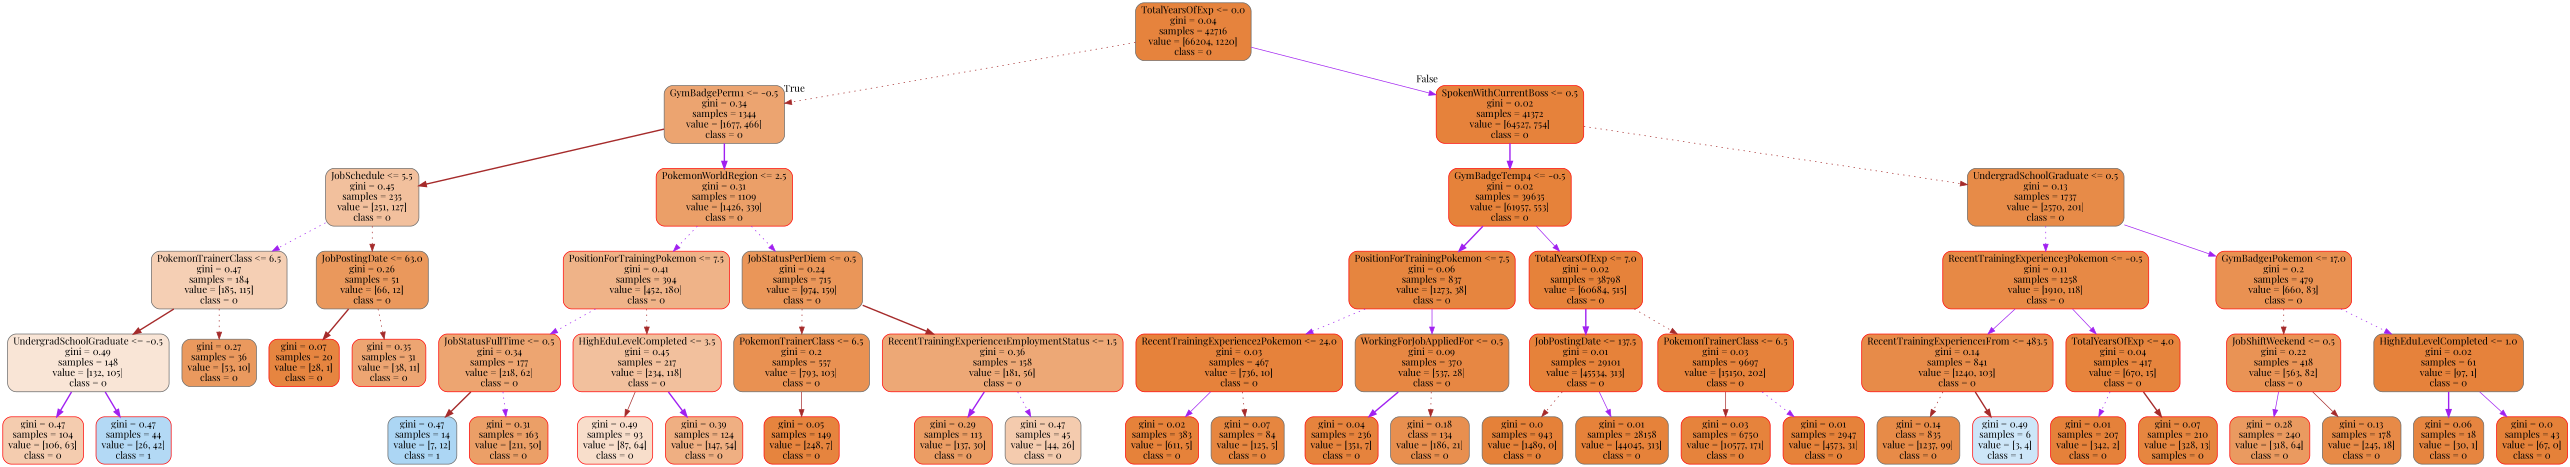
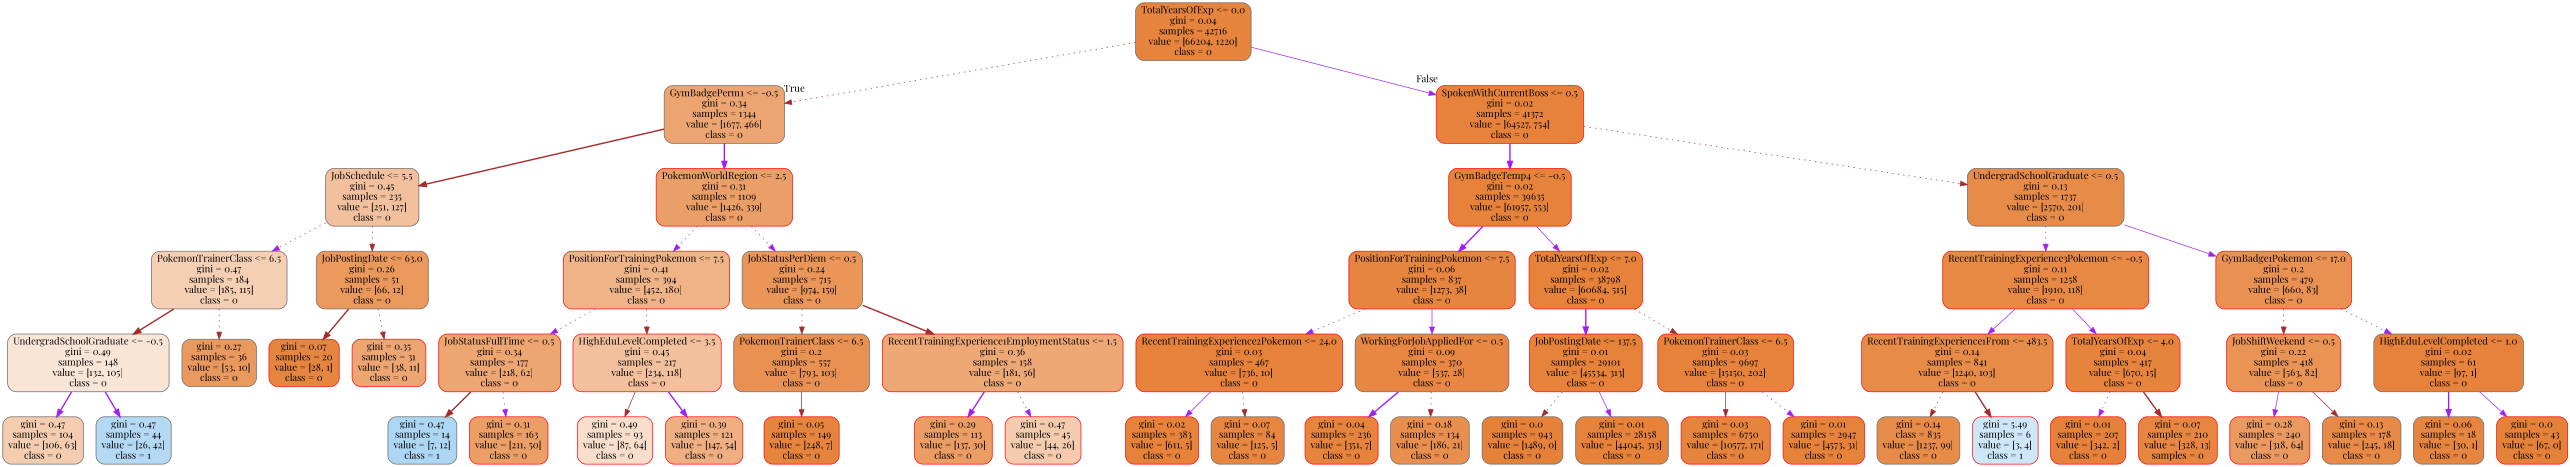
  digraph {
    fontname="Playfair Display"
    node [color=red fillcolor="#e58139fd" fontname="Playfair Display" shape=box style="filled, rounded"]
    edge [color=purple fontname="Playfair Display" style=dotted]
    n1 [color=gray40 fillcolor="#e58139fa" label="TotalYearsOfExp <= 0.0\ngini = 0.04\nsamples = 42716\nvalue = [66204, 1220]\nclass = 0"]
    n2 [color=gray40 fillcolor="#e58139b8" label="GymBadgePerm1 <= -0.5\ngini = 0.34\nsamples = 1344\nvalue = [1677, 466]\nclass = 0"]
    n3 [fillcolor="#e58139fc" label="SpokenWithCurrentBoss <= 0.5\ngini = 0.02\nsamples = 41372\nvalue = [64527, 754]\nclass = 0"]
    n4 [color=gray40 fillcolor="#e581397e" label="JobSchedule <= 5.5\ngini = 0.45\nsamples = 235\nvalue = [251, 127]\nclass = 0"]
    n5 [fillcolor="#e58139c2" label="PokemonWorldRegion <= 2.5\ngini = 0.31\nsamples = 1109\nvalue = [1426, 339]\nclass = 0"]
    n6 [label="GymBadgeTemp4 <= -0.5\ngini = 0.02\nsamples = 39635\nvalue = [61957, 553]\nclass = 0"]
    n7 [color=gray40 fillcolor="#e58139eb" label="UndergradSchoolGraduate <= 0.5\ngini = 0.13\nsamples = 1737\nvalue = [2570, 201]\nclass = 0"]
    n8 [color=gray40 fillcolor="#e5813960" label="PokemonTrainerClass <= 6.5\ngini = 0.47\nsamples = 184\nvalue = [185, 115]\nclass = 0"]
    n9 [color=gray40 fillcolor="#e58139d1" label="JobPostingDate <= 63.0\ngini = 0.26\nsamples = 51\nvalue = [66, 12]\nclass = 0"]
    n10 [fillcolor="#e5813999" label="PositionForTrainingPokemon <= 7.5\ngini = 0.41\nsamples = 394\nvalue = [452, 180]\nclass = 0"]
    n11 [color=gray40 fillcolor="#e58139d5" label="JobStatusPerDiem <= 0.5\ngini = 0.24\nsamples = 715\nvalue = [974, 159]\nclass = 0"]
    n12 [color=gray40 fillcolor="#e5813934" label="UndergradSchoolGraduate <= -0.5\ngini = 0.49\nsamples = 148\nvalue = [132, 105]\nclass = 0"]
    n13 [color=gray40 fillcolor="#e58139cf" label="gini = 0.27\nsamples = 36\nvalue = [53, 10]\nclass = 0"]
    n14 [fillcolor="#e58139f6" label="gini = 0.07\nsamples = 20\nvalue = [28, 1]\nclass = 0"]
    n15 [fillcolor="#e58139b5" label="gini = 0.35\nsamples = 31\nvalue = [38, 11]\nclass = 0"]
-   n16 [fillcolor="#e5813967" label="gini = 0.47\nsamples = 104\nvalue = [106, 63]\nclass = 0"]
-   n17 [fillcolor="#399de561" label="gini = 0.47\nsamples = 44\nvalue = [26, 42]\nclass = 1"]
+   n16 [color=gray40 fillcolor="#e5813967" label="gini = 0.47\nsamples = 104\nvalue = [106, 63]\nclass = 0"]
+   n17 [color=gray40 fillcolor="#399de561" label="gini = 0.47\nsamples = 44\nvalue = [26, 42]\nclass = 1"]
    n18 [fillcolor="#e58139b6" label="JobStatusFullTime <= 0.5\ngini = 0.34\nsamples = 177\nvalue = [218, 62]\nclass = 0"]
    n19 [fillcolor="#e581397e" label="HighEduLevelCompleted <= 3.5\ngini = 0.45\nsamples = 217\nvalue = [234, 118]\nclass = 0"]
    n20 [color=gray40 fillcolor="#e58139de" label="PokemonTrainerClass <= 6.5\ngini = 0.2\nsamples = 557\nvalue = [793, 103]\nclass = 0"]
    n21 [fillcolor="#e58139b0" label="RecentTrainingExperience1EmploymentStatus <= 1.5\ngini = 0.36\nsamples = 158\nvalue = [181, 56]\nclass = 0"]
    n22 [color=gray40 fillcolor="#399de56a" label="gini = 0.47\nsamples = 14\nvalue = [7, 12]\nclass = 1"]
    n23 [fillcolor="#e58139c3" label="gini = 0.31\nsamples = 163\nvalue = [211, 50]\nclass = 0"]
    n24 [fillcolor="#e5813943" label="gini = 0.49\nsamples = 93\nvalue = [87, 64]\nclass = 0"]
-   n25 [fillcolor="#e58139a1" label="gini = 0.39\nsamples = 124\nvalue = [147, 54]\nclass = 0"]
+   n25 [fillcolor="#e58139a1" label="gini = 0.39\nsamples = 121\nvalue = [147, 54]\nclass = 0"]
    n26 [fillcolor="#e58139f8" label="gini = 0.05\nsamples = 149\nvalue = [248, 7]\nclass = 0"]
    n27 [fillcolor="#e58139c7" label="gini = 0.29\nsamples = 113\nvalue = [137, 30]\nclass = 0"]
-   n28 [color=gray40 fillcolor="#e5813968" label="gini = 0.47\nsamples = 45\nvalue = [44, 26]\nclass = 0"]
+   n28 [fillcolor="#e5813968" label="gini = 0.47\nsamples = 45\nvalue = [44, 26]\nclass = 0"]
    n29 [fillcolor="#e58139f7" label="PositionForTrainingPokemon <= 7.5\ngini = 0.06\nsamples = 837\nvalue = [1273, 38]\nclass = 0"]
    n30 [label="TotalYearsOfExp <= 7.0\ngini = 0.02\nsamples = 38798\nvalue = [60684, 515]\nclass = 0"]
    n31 [fillcolor="#e58139ef" label="RecentTrainingExperience3Pokemon <= -0.5\ngini = 0.11\nsamples = 1258\nvalue = [1910, 118]\nclass = 0"]
    n32 [fillcolor="#e58139df" label="GymBadge1Pokemon <= 17.0\ngini = 0.2\nsamples = 479\nvalue = [660, 83]\nclass = 0"]
    n33 [fillcolor="#e58139fc" label="RecentTrainingExperience2Pokemon <= 24.0\ngini = 0.03\nsamples = 467\nvalue = [736, 10]\nclass = 0"]
    n34 [color=gray40 fillcolor="#e58139f2" label="WorkingForJobAppliedFor <= 0.5\ngini = 0.09\nsamples = 370\nvalue = [537, 28]\nclass = 0"]
    n35 [label="JobPostingDate <= 137.5\ngini = 0.01\nsamples = 29101\nvalue = [45534, 313]\nclass = 0"]
    n36 [fillcolor="#e58139fc" label="PokemonTrainerClass <= 6.5\ngini = 0.03\nsamples = 9697\nvalue = [15150, 202]\nclass = 0"]
    n37 [label="gini = 0.02\nsamples = 383\nvalue = [611, 5]\nclass = 0"]
    n38 [color=gray40 fillcolor="#e58139f5" label="gini = 0.07\nsamples = 84\nvalue = [125, 5]\nclass = 0"]
    n39 [fillcolor="#e58139fa" label="gini = 0.04\nsamples = 236\nvalue = [351, 7]\nclass = 0"]
-   n40 [color=gray40 fillcolor="#e58139e2" label="gini = 0.18\nclass = 134\nvalue = [186, 21]\nclass = 0"]
+   n40 [color=gray40 fillcolor="#e58139e2" label="gini = 0.18\nsamples = 134\nvalue = [186, 21]\nclass = 0"]
    n41 [color=gray40 fillcolor="#e58139ff" label="gini = 0.0\nsamples = 943\nvalue = [1489, 0]\nclass = 0"]
    n42 [color=gray40 label="gini = 0.01\nsamples = 28158\nvalue = [44045, 313]\nclass = 0"]
    n43 [fillcolor="#e58139fb" label="gini = 0.03\nsamples = 6750\nvalue = [10577, 171]\nclass = 0"]
    n44 [label="gini = 0.01\nsamples = 2947\nvalue = [4573, 31]\nclass = 0"]
    n45 [fillcolor="#e58139ea" label="RecentTrainingExperience1From <= 483.5\ngini = 0.14\nsamples = 841\nvalue = [1240, 103]\nclass = 0"]
    n46 [fillcolor="#e58139f9" label="TotalYearsOfExp <= 4.0\ngini = 0.04\nsamples = 417\nvalue = [670, 15]\nclass = 0"]
    n47 [fillcolor="#e58139da" label="JobShiftWeekend <= 0.5\ngini = 0.22\nsamples = 418\nvalue = [563, 82]\nclass = 0"]
    n48 [color=gray40 fillcolor="#e58139fc" label="HighEduLevelCompleted <= 1.0\ngini = 0.02\nsamples = 61\nvalue = [97, 1]\nclass = 0"]
    n49 [color=gray40 fillcolor="#e58139eb" label="gini = 0.14\nclass = 835\nvalue = [1237, 99]\nclass = 0"]
-   n50 [fillcolor="#399de540" label="gini = 0.49\nsamples = 6\nvalue = [3, 4]\nclass = 1"]
+   n50 [fillcolor="#399de540" label="gini = 5.49\nsamples = 6\nvalue = [3, 4]\nclass = 1"]
    n51 [fillcolor="#e58139fe" label="gini = 0.01\nsamples = 207\nvalue = [342, 2]\nclass = 0"]
    n52 [fillcolor="#e58139f5" label="gini = 0.07\nsamples = 210\nvalue = [328, 13]\nsamples = 0"]
    n53 [fillcolor="#e58139cc" label="gini = 0.28\nsamples = 240\nvalue = [318, 64]\nclass = 0"]
    n54 [color=gray40 fillcolor="#e58139ec" label="gini = 0.13\nsamples = 178\nvalue = [245, 18]\nclass = 0"]
    n55 [color=gray40 fillcolor="#e58139f6" label="gini = 0.06\nsamples = 18\nvalue = [30, 1]\nclass = 0"]
    n56 [fillcolor="#e58139ff" label="gini = 0.0\nsamples = 43\nvalue = [67, 0]\nclass = 0"]
    n1 -> n2 [color=brown headlabel=True labelangle=45 labeldistance=2.5]
    n1 -> n3 [headlabel=False labelangle=-45 labeldistance=2.5 style=solid]
    n2 -> n4 [color=brown style=bold]
    n2 -> n5 [style=bold]
    n3 -> n6 [style=bold]
    n3 -> n7 [color=brown]
    n4 -> n8
    n4 -> n9 [color=brown]
    n5 -> n10
    n5 -> n11
    n6 -> n29 [style=bold]
    n6 -> n30 [style=solid]
    n7 -> n31
    n7 -> n32 [style=solid]
    n8 -> n12 [color=brown style=bold]
    n8 -> n13 [color=brown]
    n9 -> n14 [color=brown style=bold]
    n9 -> n15 [color=brown]
    n10 -> n18
    n10 -> n19 [color=brown]
    n11 -> n20 [color=brown]
    n11 -> n21 [color=brown style=bold]
    n12 -> n16 [style=bold]
    n12 -> n17 [style=bold]
    n18 -> n22 [color=brown style=bold]
    n18 -> n23
    n19 -> n24 [color=brown style=solid]
    n19 -> n25 [style=bold]
    n20 -> n26 [color=brown style=solid]
    n21 -> n27 [style=bold]
    n21 -> n28
    n29 -> n33
    n29 -> n34 [style=solid]
    n30 -> n35 [style=bold]
    n30 -> n36 [color=brown]
    n31 -> n45 [style=solid]
    n31 -> n46 [style=solid]
    n32 -> n47 [color=brown]
    n32 -> n48
    n33 -> n37 [style=solid]
    n33 -> n38 [color=brown]
    n34 -> n39 [style=bold]
    n34 -> n40 [color=brown]
    n35 -> n41 [color=brown]
    n35 -> n42 [style=solid]
    n36 -> n43 [color=brown style=solid]
    n36 -> n44
    n45 -> n49 [color=brown]
    n45 -> n50 [color=brown style=bold]
    n46 -> n51
    n46 -> n52 [color=brown style=bold]
    n47 -> n53 [style=solid]
    n47 -> n54 [color=brown style=solid]
    n48 -> n55 [style=bold]
    n48 -> n56 [style=solid]
  }
